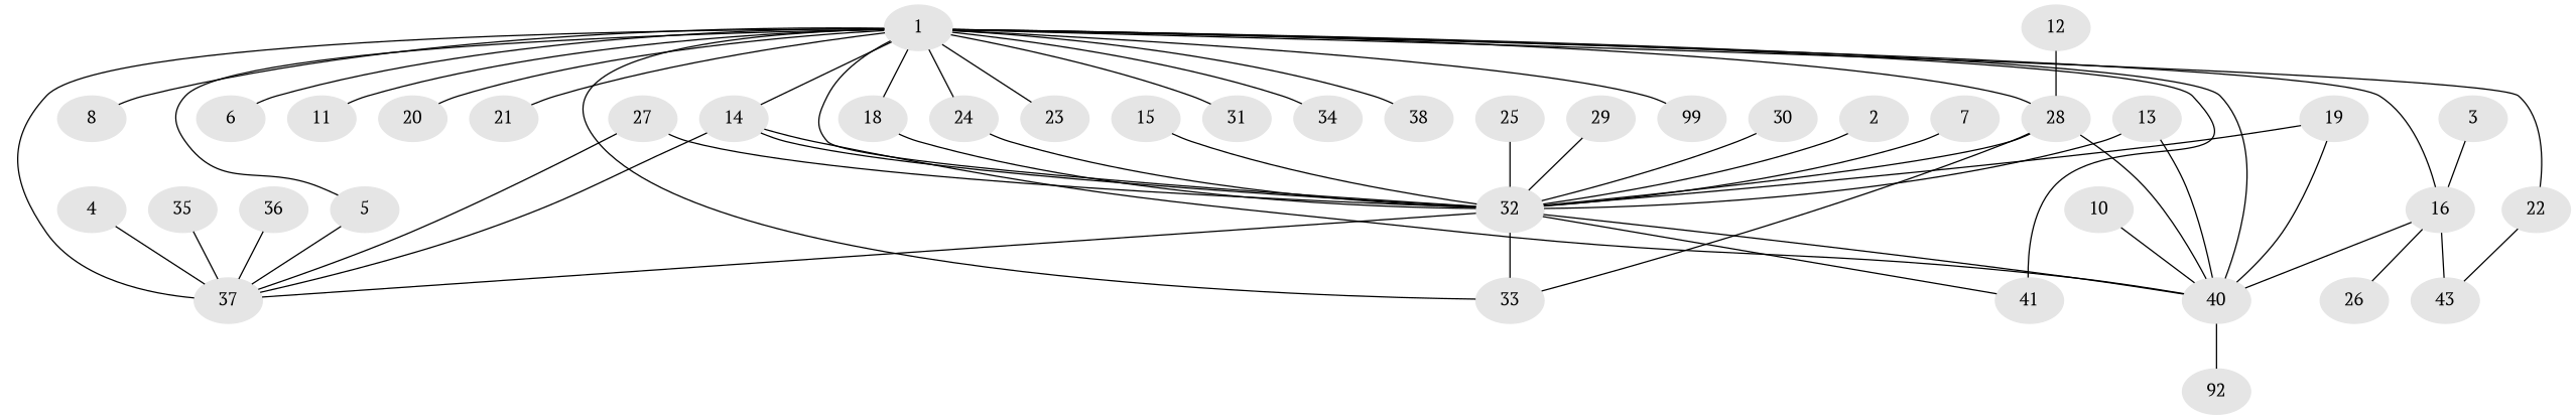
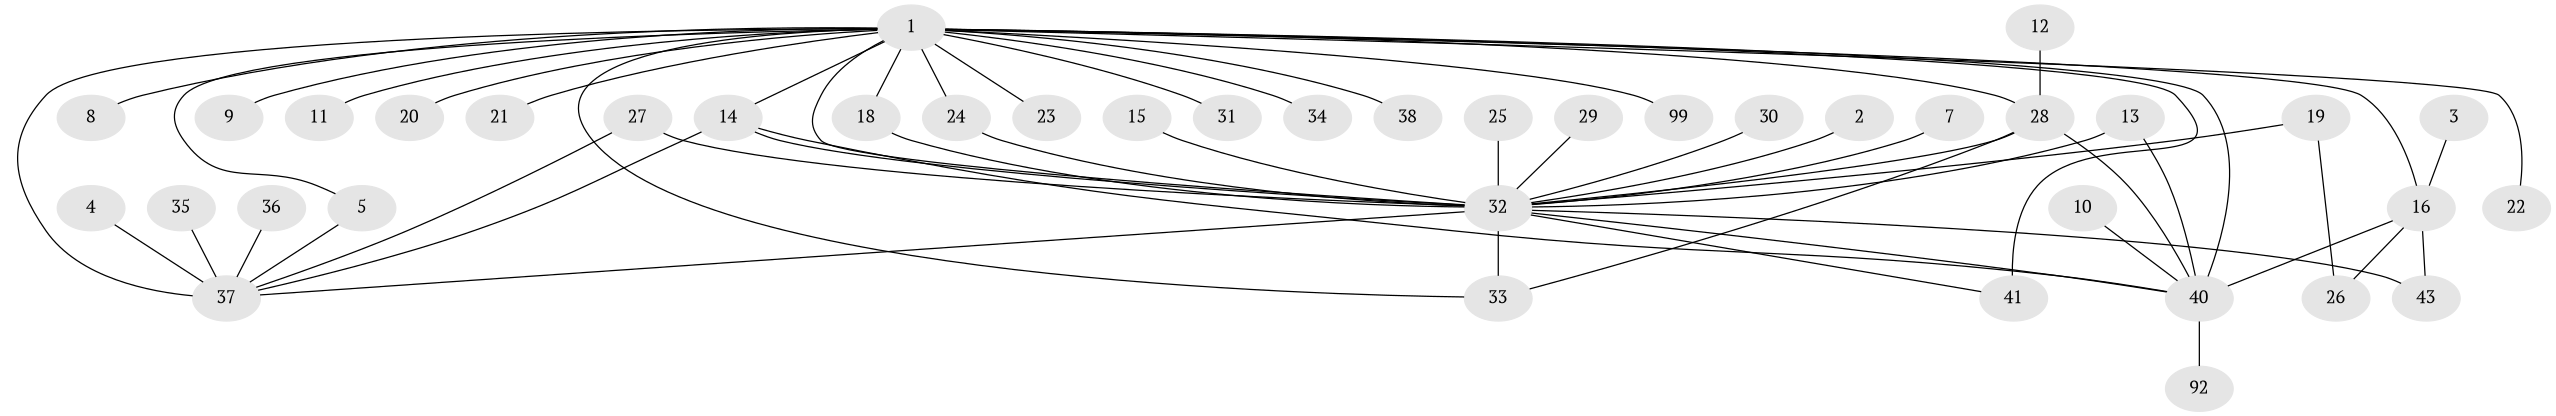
  graph {
    fontname="PT Serif"
    node [color=gray90 fontname="PT Serif" style=filled]
    edge [fontname="PT Serif" weight=1.0]
    1
    5
    8
-   9 [label=6]
+   9
    11
    14
    16
    18
    20
    21
    22
    23
    24
    28
    31
    32
    33
    34
    37
    38
    n21 [label=99]
    40
    41
    26
    43
    n26 [label=92]
    2
    3
    4
    7
    10
    12
    13
    15
    19
    25
    27
    29
    30
    35
    36
    1 -- 5
    1 -- 8 [weight=3.0]
    1 -- 9
    1 -- 11
    1 -- 14
    1 -- 16
    1 -- 18
    1 -- 20
    1 -- 21
    1 -- 22
    1 -- 23
    1 -- 24
    1 -- 28 [weight=3.0]
    1 -- 31
    1 -- 32 [weight=3.0]
    1 -- 33
    1 -- 34 [weight=2.0]
    1 -- 37 [weight=3.0]
    1 -- 38
    1 -- n21 [weight=2.0]
    1 -- 40 [weight=2.0]
    1 -- 41 [weight=2.0]
    5 -- 37
    14 -- 32
    14 -- 37
    14 -- 40
    16 -- 40
    16 -- 26
    16 -- 43 [weight=2.0]
    18 -- 32
    24 -- 32
    28 -- 32
    28 -- 33
    28 -- 40
    32 -- 33
    32 -- 37
    32 -- 40
    32 -- 41
-   22 -- 43
+   32 -- 43
    40 -- n26
    2 -- 32
    3 -- 16
    4 -- 37
    7 -- 32
    10 -- 40
    12 -- 28
    13 -- 32
    13 -- 40
    15 -- 32
    19 -- 32
-   19 -- 40
+   19 -- 26
    25 -- 32 [weight=2.0]
    27 -- 32
    27 -- 37
    29 -- 32
    30 -- 32
    35 -- 37
    36 -- 37
  }
